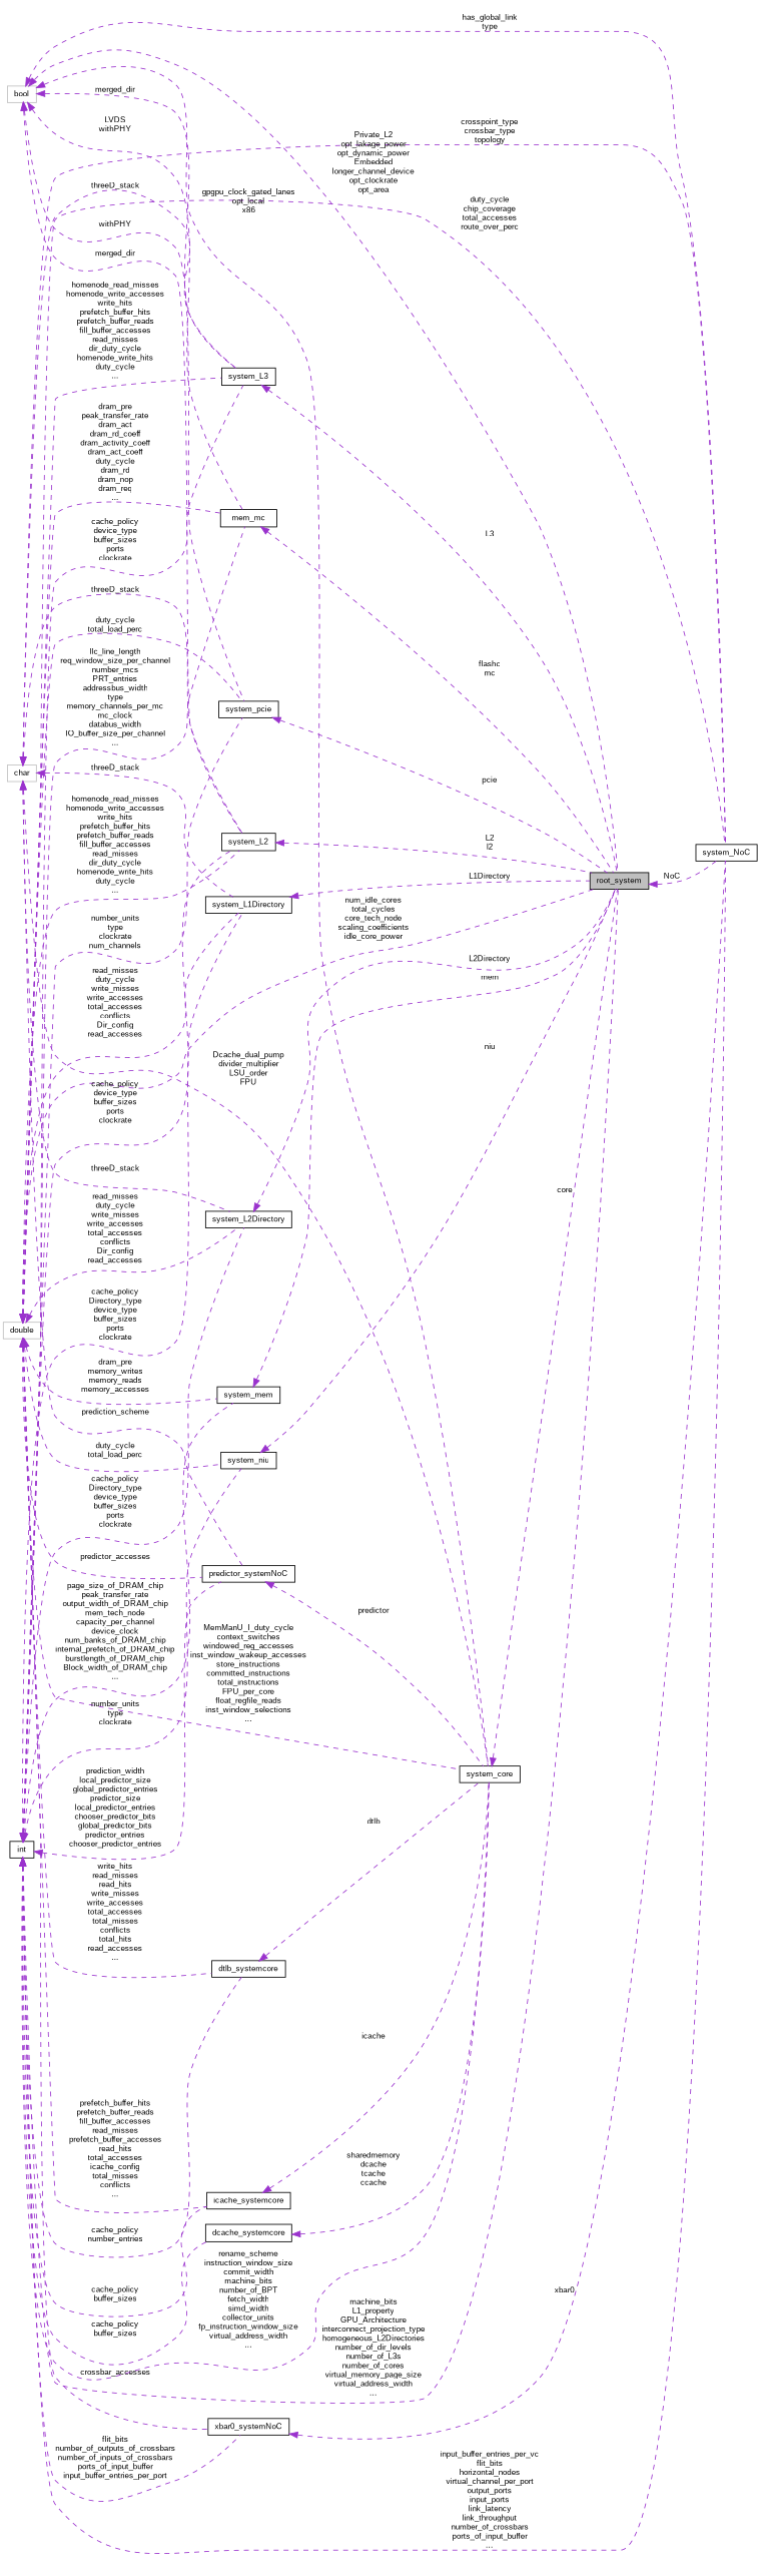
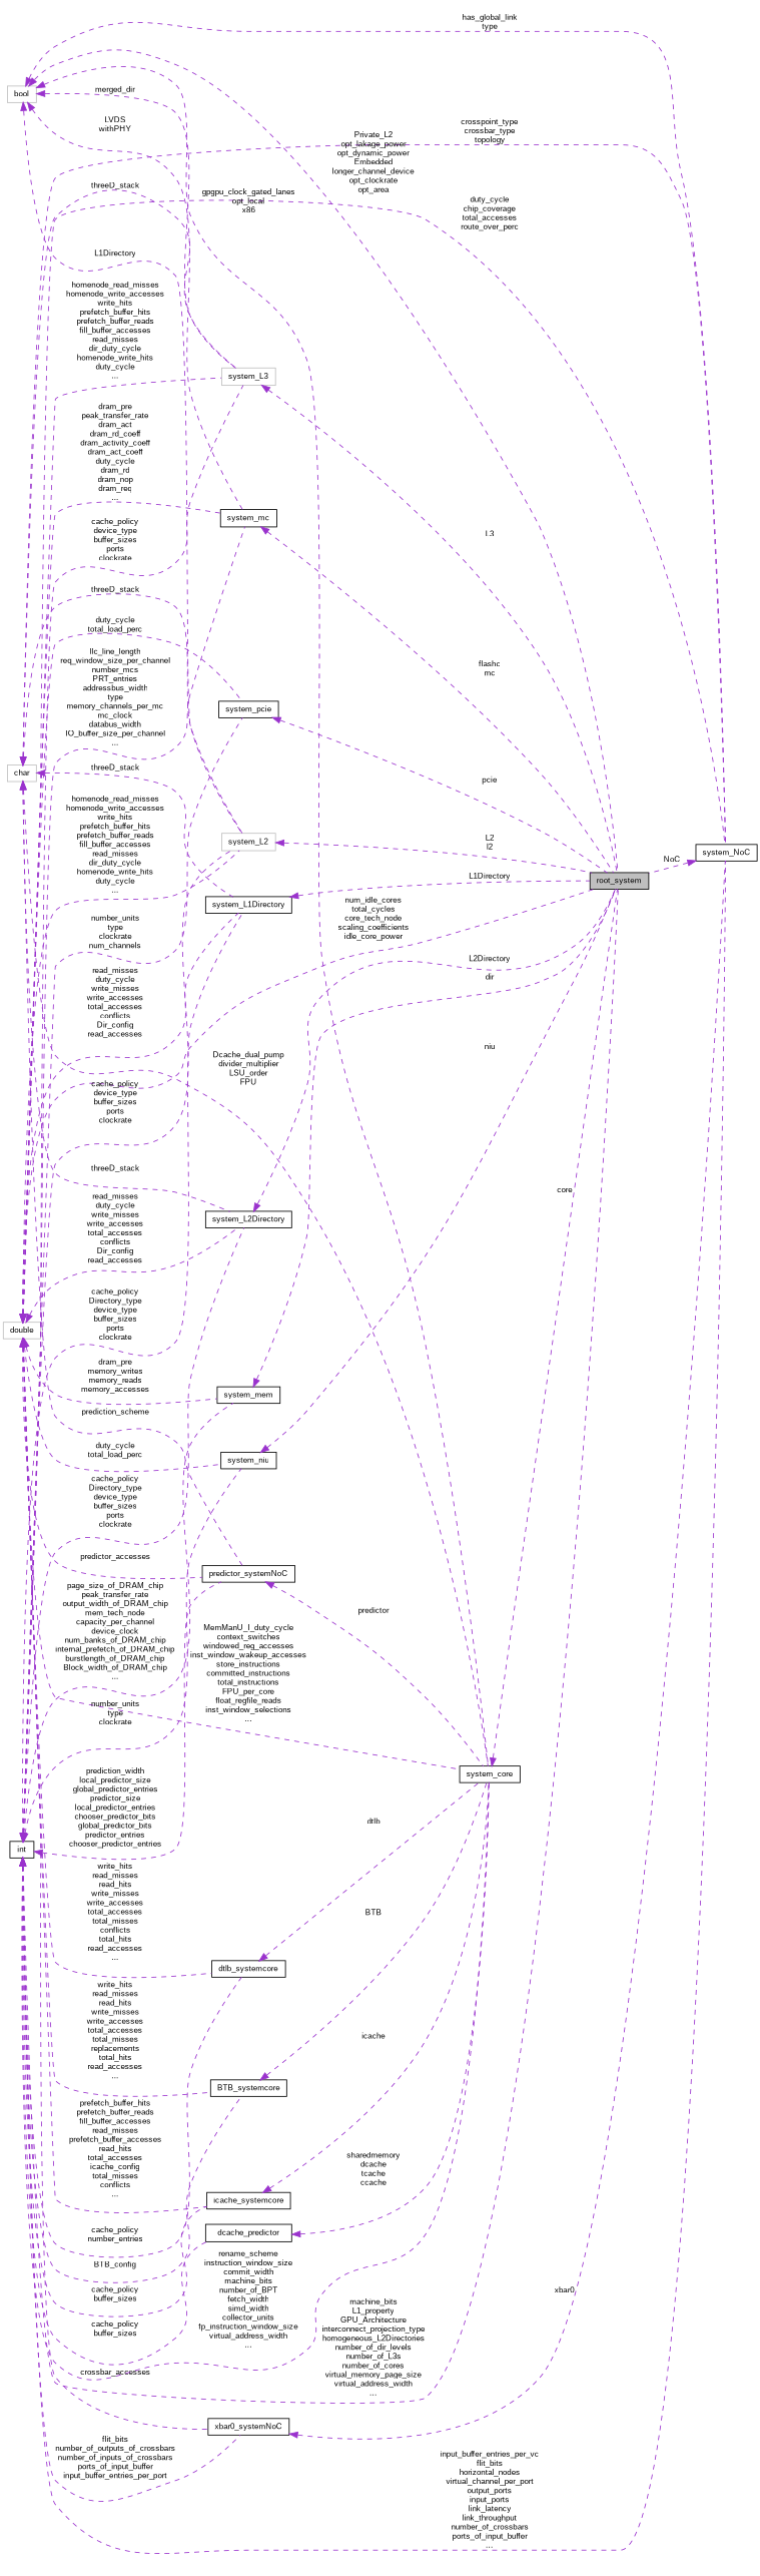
  digraph {
    fontname="Liberation Sans"
    rankdir=LR
    node [color=black fontname="Liberation Sans" fontsize=10 shape=record]
    edge [color=darkorchid3 dir=back fontname="Liberation Sans" fontsize=10 labelfontname=FreeSans labelfontsize=10 style=dashed]
    n1 [fillcolor=grey75 fontcolor=black height=0.2 label=root_system style=filled width=0.4]
-   n2 [height=0.2 label=system_L2 width=0.4]
+   n2 [color=grey75 height=0.2 label=system_L2 width=0.4]
    n3 [color=grey75 height=0.2 label=double width=0.4]
-   n4 [height=0.2 label=system_L3 width=0.4]
+   n4 [color=grey75 height=0.2 label=system_L3 width=0.4]
    n5 [height=0.2 label=system_L2Directory width=0.4]
-   n6 [height=0.2 label=mem_mc width=0.4]
+   n6 [height=0.2 label=system_mc width=0.4]
    n7 [height=0.2 label=system_mem width=0.4]
    n8 [height=0.2 label=system_L1Directory width=0.4]
    n9 [height=0.2 label=system_niu width=0.4]
    n10 [height=0.2 label=system_core width=0.4]
    n11 [height=0.2 label=predictor_systemNoC width=0.4]
+   n12 [height=0.2 label=BTB_systemcore width=0.4]
    n13 [height=0.2 label=icache_systemcore width=0.4]
    n14 [height=0.2 label=dtlb_systemcore width=0.4]
    n15 [height=0.2 label=system_NoC width=0.4]
    n16 [height=0.2 label=xbar0_systemNoC width=0.4]
    n17 [height=0.2 label=system_pcie width=0.4]
-   n18 [height=0.2 label=dcache_systemcore width=0.4]
+   n18 [height=0.2 label=dcache_predictor width=0.4]
    n19 [color=grey75 height=0.2 label=char width=0.4]
    n20 [height=0.2 label=int width=0.4]
    n21 [color=grey75 height=0.2 label=bool width=0.4]
    n2 -> n1 [label="L2\nl2"]
    n3 -> n1 [label="num_idle_cores\ntotal_cycles\ncore_tech_node\nscaling_coefficients\nidle_core_power"]
    n3 -> n2 [label="homenode_read_misses\nhomenode_write_accesses\nwrite_hits\nprefetch_buffer_hits\nprefetch_buffer_reads\nfill_buffer_accesses\nread_misses\ndir_duty_cycle\nhomenode_write_hits\nduty_cycle\n..."]
    n3 -> n4 [label="homenode_read_misses\nhomenode_write_accesses\nwrite_hits\nprefetch_buffer_hits\nprefetch_buffer_reads\nfill_buffer_accesses\nread_misses\ndir_duty_cycle\nhomenode_write_hits\nduty_cycle\n..."]
    n3 -> n5 [label="read_misses\nduty_cycle\nwrite_misses\nwrite_accesses\ntotal_accesses\nconflicts\nDir_config\nread_accesses"]
    n3 -> n6 [label="dram_pre\npeak_transfer_rate\ndram_act\ndram_rd_coeff\ndram_activity_coeff\ndram_act_coeff\nduty_cycle\ndram_rd\ndram_nop\ndram_req\n..."]
    n3 -> n7 [label="dram_pre\nmemory_writes\nmemory_reads\nmemory_accesses"]
    n3 -> n8 [label="read_misses\nduty_cycle\nwrite_misses\nwrite_accesses\ntotal_accesses\nconflicts\nDir_config\nread_accesses"]
    n3 -> n9 [label="duty_cycle\ntotal_load_perc"]
    n3 -> n10 [label="MemManU_I_duty_cycle\ncontext_switches\nwindowed_reg_accesses\ninst_window_wakeup_accesses\nstore_instructions\ncommitted_instructions\ntotal_instructions\nFPU_per_core\nfloat_regfile_reads\ninst_window_selections\n..."]
    n3 -> n11 [label=predictor_accesses]
+   n3 -> n12 [label="write_hits\nread_misses\nread_hits\nwrite_misses\nwrite_accesses\ntotal_accesses\ntotal_misses\nreplacements\ntotal_hits\nread_accesses\n..."]
    n3 -> n13 [label="prefetch_buffer_hits\nprefetch_buffer_reads\nfill_buffer_accesses\nread_misses\nprefetch_buffer_accesses\nread_hits\ntotal_accesses\nicache_config\ntotal_misses\nconflicts\n..."]
    n3 -> n14 [label="write_hits\nread_misses\nread_hits\nwrite_misses\nwrite_accesses\ntotal_accesses\ntotal_misses\nconflicts\ntotal_hits\nread_accesses\n..."]
    n3 -> n15 [label="duty_cycle\nchip_coverage\ntotal_accesses\nroute_over_perc"]
    n3 -> n16 [label=crossbar_accesses]
    n3 -> n17 [label="duty_cycle\ntotal_load_perc"]
    n4 -> n1 [label=L3]
    n5 -> n1 [label=L2Directory]
    n6 -> n1 [label="flashc\nmc"]
-   n7 -> n1 [label=mem]
+   n7 -> n1 [label=dir]
    n8 -> n1 [label=L1Directory]
    n9 -> n1 [label=niu]
    n10 -> n1 [label=core]
    n11 -> n10 [label=predictor]
+   n12 -> n10 [label=BTB]
    n13 -> n10 [label=icache]
    n14 -> n10 [label=dtlb]
-   n1 -> n15 [label=NoC]
+   n15 -> n1 [label=NoC]
    n16 -> n15 [label=xbar0]
    n17 -> n1 [label=pcie]
    n18 -> n10 [label="sharedmemory\ndcache\ntcache\nccache"]
    n19 -> n2 [label=threeD_stack]
    n19 -> n4 [label=threeD_stack]
    n19 -> n5 [label=threeD_stack]
    n19 -> n8 [label=threeD_stack]
    n19 -> n10 [label="Dcache_dual_pump\ndivider_multiplier\nLSU_order\nFPU"]
    n19 -> n11 [label=prediction_scheme]
    n19 -> n15 [label="crosspoint_type\ncrossbar_type\ntopology"]
    n20 -> n1 [label="machine_bits\nL1_property\nGPU_Architecture\ninterconnect_projection_type\nhomogeneous_L2Directories\nnumber_of_dir_levels\nnumber_of_L3s\nnumber_of_cores\nvirtual_memory_page_size\nvirtual_address_width\n..."]
    n20 -> n2 [label="cache_policy\ndevice_type\nbuffer_sizes\nports\nclockrate"]
    n20 -> n4 [label="cache_policy\ndevice_type\nbuffer_sizes\nports\nclockrate"]
    n20 -> n5 [label="cache_policy\nDirectory_type\ndevice_type\nbuffer_sizes\nports\nclockrate"]
    n20 -> n6 [label="llc_line_length\nreq_window_size_per_channel\nnumber_mcs\nPRT_entries\naddressbus_width\ntype\nmemory_channels_per_mc\nmc_clock\ndatabus_width\nIO_buffer_size_per_channel\n..."]
    n20 -> n7 [label="page_size_of_DRAM_chip\npeak_transfer_rate\noutput_width_of_DRAM_chip\nmem_tech_node\ncapacity_per_channel\ndevice_clock\nnum_banks_of_DRAM_chip\ninternal_prefetch_of_DRAM_chip\nburstlength_of_DRAM_chip\nBlock_width_of_DRAM_chip\n..."]
    n20 -> n8 [label="cache_policy\nDirectory_type\ndevice_type\nbuffer_sizes\nports\nclockrate"]
    n20 -> n9 [label="number_units\ntype\nclockrate"]
    n20 -> n10 [label="rename_scheme\ninstruction_window_size\ncommit_width\nmachine_bits\nnumber_of_BPT\nfetch_width\nsimd_width\ncollector_units\nfp_instruction_window_size\nvirtual_address_width\n..."]
    n20 -> n11 [label="prediction_width\nlocal_predictor_size\nglobal_predictor_entries\npredictor_size\nlocal_predictor_entries\nchooser_predictor_bits\nglobal_predictor_bits\npredictor_entries\nchooser_predictor_entries"]
+   n20 -> n12 [label=BTB_config]
    n20 -> n13 [label="cache_policy\nbuffer_sizes"]
    n20 -> n14 [label="cache_policy\nnumber_entries"]
    n20 -> n15 [label="input_buffer_entries_per_vc\nflit_bits\nhorizontal_nodes\nvirtual_channel_per_port\noutput_ports\ninput_ports\nlink_latency\nlink_throughput\nnumber_of_crossbars\nports_of_input_buffer\n..."]
    n20 -> n16 [label="flit_bits\nnumber_of_outputs_of_crossbars\nnumber_of_inputs_of_crossbars\nports_of_input_buffer\ninput_buffer_entries_per_port"]
    n20 -> n17 [label="number_units\ntype\nclockrate\nnum_channels"]
    n20 -> n18 [label="cache_policy\nbuffer_sizes"]
    n21 -> n1 [label="Private_L2\nopt_lakage_power\nopt_dynamic_power\nEmbedded\nlonger_channel_device\nopt_clockrate\nopt_area"]
-   n21 -> n2 [label=merged_dir]
+   n21 -> n2 [label=L1Directory]
    n21 -> n4 [label=merged_dir]
    n21 -> n6 [label="LVDS\nwithPHY"]
    n21 -> n10 [label="gpgpu_clock_gated_lanes\nopt_local\nx86"]
    n21 -> n15 [label="has_global_link\ntype"]
-   n21 -> n17 [label=withPHY]
  }
